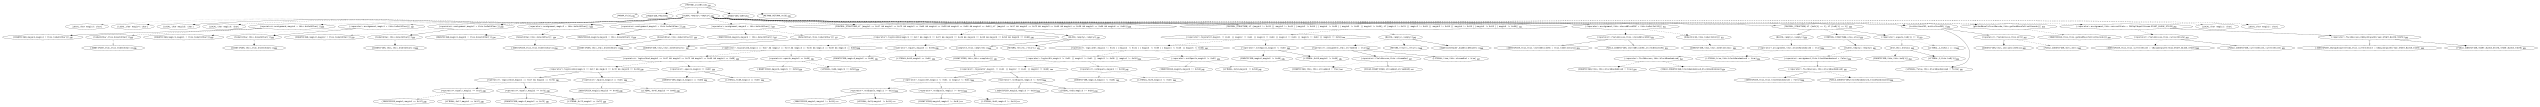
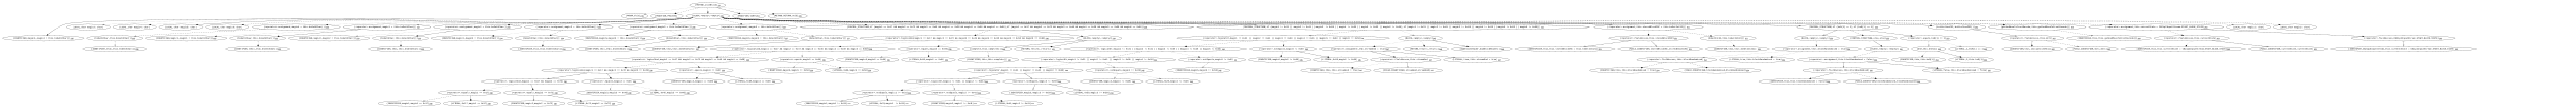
  digraph {
    fontname="Liberation Mono"
    node [fontname="Liberation Mono"]
    edge [arrowhead=onormal fontname="Liberation Mono" style=solid]
    n1 [label=<(METHOD,initBlock)<SUB>229</SUB>>]
    n2 [label=<(PARAM,this)<SUB>229</SUB>>]
    n3 [label=<(BLOCK,&lt;empty&gt;,&lt;empty&gt;)<SUB>229</SUB>>]
    n4 [label=<(MODIFIER,PRIVATE)>]
    n5 [label=<(MODIFIER,VIRTUAL)>]
    n6 [label=<(METHOD_RETURN,void)<SUB>229</SUB>>]
    n7 [label=<(LOCAL,char magic1: char)>]
    n8 [label=<(LOCAL,char magic2: char)>]
    n9 [label=<(LOCAL,char magic3: char)>]
    n10 [label=<(LOCAL,char magic4: char)>]
    n11 [label=<(LOCAL,char magic5: char)>]
    n12 [label=<(LOCAL,char magic6: char)>]
    n13 [label=<(&lt;operator&gt;.assignment,magic1 = this.bsGetUChar())<SUB>232</SUB>>]
    n14 [label=<(&lt;operator&gt;.assignment,magic2 = this.bsGetUChar())<SUB>233</SUB>>]
    n15 [label=<(&lt;operator&gt;.assignment,magic3 = this.bsGetUChar())<SUB>234</SUB>>]
    n16 [label=<(&lt;operator&gt;.assignment,magic4 = this.bsGetUChar())<SUB>235</SUB>>]
    n17 [label=<(&lt;operator&gt;.assignment,magic5 = this.bsGetUChar())<SUB>236</SUB>>]
    n18 [label=<(&lt;operator&gt;.assignment,magic6 = this.bsGetUChar())<SUB>237</SUB>>]
    n19 [label=<(CONTROL_STRUCTURE,if (magic1 == 0x17 &amp;&amp; magic2 == 0x72 &amp;&amp; magic3 == 0x45 &amp;&amp; magic4 == 0x38 &amp;&amp; magic5 == 0x50 &amp;&amp; magic6 == 0x90),if (magic1 == 0x17 &amp;&amp; magic2 == 0x72 &amp;&amp; magic3 == 0x45 &amp;&amp; magic4 == 0x38 &amp;&amp; magic5 == 0x50 &amp;&amp; magic6 == 0x90))<SUB>238</SUB>>]
    n20 [label=<(CONTROL_STRUCTURE,if (magic1 != 0x31 || magic2 != 0x41 || magic3 != 0x59 || magic4 != 0x26 || magic5 != 0x53 || magic6 != 0x59),if (magic1 != 0x31 || magic2 != 0x41 || magic3 != 0x59 || magic4 != 0x26 || magic5 != 0x53 || magic6 != 0x59))<SUB>244</SUB>>]
    n21 [label=<(&lt;operator&gt;.assignment,this.storedBlockCRC = this.bsGetInt32())<SUB>251</SUB>>]
    n22 [label=<(CONTROL_STRUCTURE,if (bsR(1) == 1),if (bsR(1) == 1))<SUB>253</SUB>>]
    n23 [label=<(getAndMoveToFrontDecode,this.getAndMoveToFrontDecode())<SUB>260</SUB>>]
    n24 [label=<(initialiseCRC,initialiseCRC())<SUB>262</SUB>>]
    n25 [label=<(&lt;operator&gt;.assignment,this.currentState = CBZip2InputStream.START_BLOCK_STATE)<SUB>263</SUB>>]
    n26 [label=<(IDENTIFIER,magic1,magic1 = this.bsGetUChar())<SUB>832</SUB>>]
    n27 [label=<(bsGetUChar,this.bsGetUChar())<SUB>232</SUB>>]
    n28 [label=<(IDENTIFIER,magic2,magic2 = this.bsGetUChar())<SUB>233</SUB>>]
    n29 [label=<(bsGetUChar,this.bsGetUChar())<SUB>233</SUB>>]
    n30 [label=<(IDENTIFIER,magic3,magic3 = this.bsGetUChar())<SUB>234</SUB>>]
    n31 [label=<(bsGetUChar,this.bsGetUChar())<SUB>234</SUB>>]
    n32 [label=<(IDENTIFIER,magic4,magic4 = this.bsGetUChar())<SUB>235</SUB>>]
    n33 [label=<(bsGetUChar,this.bsGetUChar())<SUB>235</SUB>>]
    n34 [label=<(IDENTIFIER,magic5,magic5 = this.bsGetUChar())<SUB>236</SUB>>]
    n35 [label=<(bsGetUChar,this.bsGetUChar())<SUB>236</SUB>>]
    n36 [label=<(IDENTIFIER,magic6,magic6 = this.bsGetUChar())<SUB>237</SUB>>]
    n37 [label=<(bsGetUChar,this.bsGetUChar())<SUB>237</SUB>>]
    n38 [label=<(&lt;operator&gt;.logicalAnd,magic1 == 0x17 &amp;&amp; magic2 == 0x72 &amp;&amp; magic3 == 0x45 &amp;&amp; magic4 == 0x38 &amp;&amp; magic5 == 0x50 &amp;&amp; magic6 == 0x90)<SUB>238</SUB>>]
    n39 [label=<(BLOCK,&lt;empty&gt;,&lt;empty&gt;)<SUB>239</SUB>>]
    n40 [label=<(&lt;operator&gt;.logicalOr,magic1 != 0x31 || magic2 != 0x41 || magic3 != 0x59 || magic4 != 0x26 || magic5 != 0x53 || magic6 != 0x59)<SUB>244</SUB>>]
    n41 [label=<(BLOCK,&lt;empty&gt;,&lt;empty&gt;)<SUB>245</SUB>>]
    n42 [label=<(&lt;operator&gt;.fieldAccess,this.storedBlockCRC)<SUB>251</SUB>>]
    n43 [label=<(bsGetInt32,this.bsGetInt32())<SUB>251</SUB>>]
    n44 [label=<(&lt;operator&gt;.equals,bsR(1) == 1)<SUB>253</SUB>>]
    n45 [label=<(BLOCK,&lt;empty&gt;,&lt;empty&gt;)<SUB>253</SUB>>]
    n46 [label=<(CONTROL_STRUCTURE,else,else)<SUB>255</SUB>>]
    n47 [label=<(IDENTIFIER,this,this.getAndMoveToFrontDecode())<SUB>260</SUB>>]
    n48 [label=<(&lt;operator&gt;.fieldAccess,this.mCrc)<SUB>262</SUB>>]
    n49 [label=<(&lt;operator&gt;.fieldAccess,this.currentState)<SUB>263</SUB>>]
    n50 [label=<(&lt;operator&gt;.fieldAccess,CBZip2InputStream.START_BLOCK_STATE)<SUB>263</SUB>>]
    n51 [label=<(IDENTIFIER,this,this.bsGetUChar())<SUB>232</SUB>>]
    n52 [label=<(IDENTIFIER,this,this.bsGetUChar())<SUB>233</SUB>>]
    n53 [label=<(IDENTIFIER,this,this.bsGetUChar())<SUB>234</SUB>>]
    n54 [label=<(IDENTIFIER,this,this.bsGetUChar())<SUB>235</SUB>>]
    n55 [label=<(IDENTIFIER,this,this.bsGetUChar())<SUB>236</SUB>>]
    n56 [label=<(IDENTIFIER,this,this.bsGetUChar())<SUB>237</SUB>>]
    n57 [label=<(&lt;operator&gt;.logicalAnd,magic1 == 0x17 &amp;&amp; magic2 == 0x72 &amp;&amp; magic3 == 0x45 &amp;&amp; magic4 == 0x38 &amp;&amp; magic5 == 0x50)<SUB>238</SUB>>]
    n58 [label=<(&lt;operator&gt;.equals,magic6 == 0x90)<SUB>239</SUB>>]
    n59 [label=<(complete,this.complete())<SUB>240</SUB>>]
    n60 [label=<(RETURN,return;,return;)<SUB>241</SUB>>]
    n61 [label=<(&lt;operator&gt;.logicalAnd,magic1 == 0x17 &amp;&amp; magic2 == 0x72 &amp;&amp; magic3 == 0x45 &amp;&amp; magic4 == 0x38)<SUB>238</SUB>>]
    n62 [label=<(&lt;operator&gt;.equals,magic5 == 0x50)<SUB>239</SUB>>]
    n63 [label=<(IDENTIFIER,magic6,magic6 == 0x90)<SUB>239</SUB>>]
    n64 [label=<(LITERAL,0x90,magic6 == 0x90)<SUB>239</SUB>>]
    n65 [label=<(&lt;operator&gt;.logicalAnd,magic1 == 0x17 &amp;&amp; magic2 == 0x72 &amp;&amp; magic3 == 0x45)<SUB>238</SUB>>]
    n66 [label=<(&lt;operator&gt;.equals,magic4 == 0x38)<SUB>239</SUB>>]
    n67 [label=<(IDENTIFIER,magic5,magic5 == 0x50)<SUB>239</SUB>>]
    n68 [label=<(LITERAL,0x50,magic5 == 0x50)<SUB>239</SUB>>]
    n69 [label=<(&lt;operator&gt;.logicalAnd,magic1 == 0x17 &amp;&amp; magic2 == 0x72)<SUB>238</SUB>>]
    n70 [label=<(&lt;operator&gt;.equals,magic3 == 0x45)<SUB>238</SUB>>]
    n71 [label=<(IDENTIFIER,magic4,magic4 == 0x38)<SUB>239</SUB>>]
    n72 [label=<(LITERAL,0x38,magic4 == 0x38)<SUB>239</SUB>>]
    n73 [label=<(&lt;operator&gt;.equals,magic1 == 0x17)<SUB>238</SUB>>]
    n74 [label=<(&lt;operator&gt;.equals,magic2 == 0x72)<SUB>238</SUB>>]
    n75 [label=<(IDENTIFIER,magic3,magic3 == 0x45)<SUB>238</SUB>>]
    n76 [label=<(LITERAL,0x45,magic3 == 0x45)<SUB>238</SUB>>]
    n77 [label=<(IDENTIFIER,magic1,magic1 == 0x17)<SUB>238</SUB>>]
    n78 [label=<(LITERAL,0x17,magic1 == 0x17)<SUB>238</SUB>>]
    n79 [label=<(IDENTIFIER,magic2,magic2 == 0x72)<SUB>238</SUB>>]
    n80 [label=<(LITERAL,0x72,magic2 == 0x72)<SUB>238</SUB>>]
    n81 [label=<(IDENTIFIER,this,this.complete())<SUB>240</SUB>>]
    n82 [label=<(&lt;operator&gt;.logicalOr,magic1 != 0x31 || magic2 != 0x41 || magic3 != 0x59 || magic4 != 0x26 || magic5 != 0x53)<SUB>244</SUB>>]
    n83 [label=<(&lt;operator&gt;.notEquals,magic6 != 0x59)<SUB>245</SUB>>]
    n84 [label=<(badBlockHeader,badBlockHeader())<SUB>246</SUB>>]
    n85 [label=<(&lt;operator&gt;.assignment,this.streamEnd = true)<SUB>247</SUB>>]
    n86 [label=<(RETURN,return;,return;)<SUB>248</SUB>>]
    n87 [label=<(&lt;operator&gt;.logicalOr,magic1 != 0x31 || magic2 != 0x41 || magic3 != 0x59 || magic4 != 0x26)<SUB>244</SUB>>]
    n88 [label=<(&lt;operator&gt;.notEquals,magic5 != 0x53)<SUB>245</SUB>>]
    n89 [label=<(IDENTIFIER,magic6,magic6 != 0x59)<SUB>245</SUB>>]
    n90 [label=<(LITERAL,0x59,magic6 != 0x59)<SUB>245</SUB>>]
    n91 [label=<(&lt;operator&gt;.logicalOr,magic1 != 0x31 || magic2 != 0x41 || magic3 != 0x59)<SUB>244</SUB>>]
    n92 [label=<(&lt;operator&gt;.notEquals,magic4 != 0x26)<SUB>245</SUB>>]
    n93 [label=<(IDENTIFIER,magic5,magic5 != 0x53)<SUB>245</SUB>>]
-   n94 [label=<(LITERAL,0x53,magic5 != 0x53)<SUB>245</SUB>>]
    n95 [label=<(&lt;operator&gt;.logicalOr,magic1 != 0x31 || magic2 != 0x41)<SUB>244</SUB>>]
    n96 [label=<(&lt;operator&gt;.notEquals,magic3 != 0x59)<SUB>244</SUB>>]
    n97 [label=<(IDENTIFIER,magic4,magic4 != 0x26)<SUB>245</SUB>>]
    n98 [label=<(LITERAL,0x26,magic4 != 0x26)<SUB>245</SUB>>]
    n99 [label=<(&lt;operator&gt;.notEquals,magic1 != 0x31)<SUB>244</SUB>>]
    n100 [label=<(&lt;operator&gt;.notEquals,magic2 != 0x41)<SUB>244</SUB>>]
    n101 [label=<(IDENTIFIER,magic3,magic3 != 0x59)<SUB>244</SUB>>]
    n102 [label=<(LITERAL,0x59,magic3 != 0x59)<SUB>244</SUB>>]
    n103 [label=<(IDENTIFIER,magic1,magic1 != 0x31)<SUB>244</SUB>>]
    n104 [label=<(LITERAL,0x31,magic1 != 0x31)<SUB>244</SUB>>]
    n105 [label=<(IDENTIFIER,magic2,magic2 != 0x41)<SUB>244</SUB>>]
    n106 [label=<(LITERAL,0x41,magic2 != 0x41)<SUB>244</SUB>>]
    n107 [label=<(&lt;operator&gt;.fieldAccess,this.streamEnd)<SUB>247</SUB>>]
    n108 [label=<(LITERAL,true,this.streamEnd = true)<SUB>247</SUB>>]
    n109 [label=<(IDENTIFIER,this,this.streamEnd = true)<SUB>247</SUB>>]
    n110 [label=<(FIELD_IDENTIFIER,streamEnd,streamEnd)<SUB>247</SUB>>]
    n111 [label=<(IDENTIFIER,this,this.storedBlockCRC = this.bsGetInt32())<SUB>251</SUB>>]
    n112 [label=<(FIELD_IDENTIFIER,storedBlockCRC,storedBlockCRC)<SUB>251</SUB>>]
    n113 [label=<(IDENTIFIER,this,this.bsGetInt32())<SUB>251</SUB>>]
    n114 [label=<(bsR,this.bsR(1))<SUB>253</SUB>>]
    n115 [label=<(LITERAL,1,bsR(1) == 1)<SUB>253</SUB>>]
    n116 [label=<(&lt;operator&gt;.assignment,this.blockRandomised = true)<SUB>254</SUB>>]
    n117 [label=<(BLOCK,&lt;empty&gt;,&lt;empty&gt;)<SUB>255</SUB>>]
    n118 [label=<(IDENTIFIER,this,this.bsR(1))<SUB>253</SUB>>]
    n119 [label=<(LITERAL,1,this.bsR(1))<SUB>253</SUB>>]
    n120 [label=<(&lt;operator&gt;.fieldAccess,this.blockRandomised)<SUB>254</SUB>>]
    n121 [label=<(LITERAL,true,this.blockRandomised = true)<SUB>254</SUB>>]
    n122 [label=<(IDENTIFIER,this,this.blockRandomised = true)<SUB>254</SUB>>]
    n123 [label=<(FIELD_IDENTIFIER,blockRandomised,blockRandomised)<SUB>254</SUB>>]
    n124 [label=<(&lt;operator&gt;.assignment,this.blockRandomised = false)<SUB>256</SUB>>]
    n125 [label=<(&lt;operator&gt;.fieldAccess,this.blockRandomised)<SUB>256</SUB>>]
    n126 [label=<(LITERAL,false,this.blockRandomised = false)<SUB>256</SUB>>]
    n127 [label=<(IDENTIFIER,this,this.blockRandomised = false)<SUB>256</SUB>>]
    n128 [label=<(FIELD_IDENTIFIER,blockRandomised,blockRandomised)<SUB>256</SUB>>]
    n129 [label=<(IDENTIFIER,this,initialiseCRC())<SUB>262</SUB>>]
    n130 [label=<(FIELD_IDENTIFIER,mCrc,mCrc)<SUB>262</SUB>>]
    n131 [label=<(IDENTIFIER,this,this.currentState = CBZip2InputStream.START_BLOCK_STATE)<SUB>263</SUB>>]
    n132 [label=<(FIELD_IDENTIFIER,currentState,currentState)<SUB>263</SUB>>]
    n133 [label=<(IDENTIFIER,CBZip2InputStream,this.currentState = CBZip2InputStream.START_BLOCK_STATE)<SUB>263</SUB>>]
-   n134 [label=<(FIELD_IDENTIFIER,START_BLOCK_STATE,START_BLOCK_STATE)<SUB>263</SUB>>]
    n1 -> n2 [style=dotted]
    n1 -> n3 [arrowhead=normal style=dashed]
    n1 -> n4 [arrowhead=diamond style=dashed]
    n1 -> n5 [arrowhead=diamond]
    n1 -> n6 [arrowhead=diamond style=dotted]
    n3 -> n7 [style=dashed]
    n3 -> n8 [arrowhead=normal style=dashed]
    n3 -> n9 [style=dotted]
    n3 -> n10 [arrowhead=normal style=dotted]
    n3 -> n11 [arrowhead=normal]
    n3 -> n12 [arrowhead=normal style=dashed]
    n3 -> n13 [style=dotted]
    n3 -> n14 [arrowhead=diamond style=dashed]
    n3 -> n15 [arrowhead=diamond]
    n3 -> n16 [arrowhead=normal style=dotted]
    n3 -> n17 [arrowhead=normal style=dotted]
    n3 -> n18 [arrowhead=normal style=dashed]
    n3 -> n19 [arrowhead=normal style=dashed]
    n3 -> n20
    n3 -> n21
    n3 -> n22
    n3 -> n23 [arrowhead=diamond style=dashed]
    n3 -> n24 [arrowhead=diamond]
    n3 -> n25 [arrowhead=normal style=dashed]
    n13 -> n26 [arrowhead=normal style=dotted]
    n13 -> n27 [arrowhead=diamond]
    n14 -> n28 [style=dotted]
    n14 -> n29 [arrowhead=normal]
    n15 -> n30 [arrowhead=diamond style=dotted]
    n15 -> n31 [arrowhead=normal style=dashed]
-   n16 -> n32 [arrowhead=normal]
+   n4 -> n32 [arrowhead=normal]
    n16 -> n33 [style=dashed]
    n17 -> n34 [arrowhead=normal]
    n17 -> n35 [arrowhead=normal style=dotted]
    n18 -> n36 [arrowhead=normal style=dashed]
    n18 -> n37 [style=dashed]
    n19 -> n38 [arrowhead=diamond style=dashed]
    n19 -> n39 [arrowhead=normal]
    n20 -> n40 [style=dashed]
    n20 -> n41 [style=dotted]
    n21 -> n42 [arrowhead=diamond style=dotted]
    n21 -> n43 [arrowhead=normal style=dashed]
    n22 -> n44 [arrowhead=diamond]
    n22 -> n45
    n22 -> n46 [arrowhead=normal style=dashed]
    n23 -> n47 [style=dashed]
    n24 -> n48
    n25 -> n49 [arrowhead=normal style=dashed]
    n25 -> n50 [arrowhead=normal]
    n27 -> n51 [arrowhead=diamond style=dotted]
    n29 -> n52 [arrowhead=diamond style=dotted]
    n31 -> n53 [arrowhead=diamond style=dotted]
    n33 -> n54 [style=dotted]
    n35 -> n55 [arrowhead=normal]
    n37 -> n56 [arrowhead=diamond]
    n38 -> n57 [arrowhead=normal style=dotted]
    n38 -> n58 [arrowhead=diamond style=dotted]
    n39 -> n59
    n39 -> n60 [arrowhead=diamond]
    n40 -> n82 [arrowhead=diamond style=dashed]
    n40 -> n83 [arrowhead=normal style=dotted]
    n41 -> n84 [arrowhead=normal]
    n41 -> n85 [arrowhead=diamond style=dotted]
    n41 -> n86 [arrowhead=diamond style=dotted]
    n42 -> n111
    n42 -> n112
    n43 -> n113 [arrowhead=normal style=dotted]
    n44 -> n114 [style=dotted]
    n44 -> n115 [style=dotted]
    n45 -> n116 [arrowhead=normal style=dotted]
    n46 -> n117 [arrowhead=normal]
    n48 -> n129 [arrowhead=diamond]
    n48 -> n130 [style=dashed]
    n49 -> n131 [arrowhead=diamond style=dotted]
    n49 -> n132
    n50 -> n133
-   n50 -> n134 [arrowhead=diamond]
    n57 -> n61 [arrowhead=normal style=dashed]
    n57 -> n62 [style=dotted]
    n58 -> n63 [style=dotted]
    n58 -> n64 [arrowhead=diamond style=dashed]
    n59 -> n81 [style=dashed]
    n61 -> n65 [arrowhead=normal style=dashed]
    n61 -> n66 [arrowhead=normal style=dotted]
    n62 -> n67 [style=dotted]
    n62 -> n68 [arrowhead=normal style=dashed]
    n65 -> n69
    n65 -> n70 [arrowhead=diamond]
    n66 -> n71 [arrowhead=diamond style=dotted]
    n66 -> n72
    n69 -> n73 [arrowhead=normal style=dotted]
    n69 -> n74 [arrowhead=diamond]
    n70 -> n75 [style=dotted]
    n70 -> n76 [style=dotted]
    n73 -> n77 [style=dashed]
    n73 -> n78 [arrowhead=diamond]
    n74 -> n79
    n74 -> n80 [arrowhead=normal]
    n82 -> n87 [style=dashed]
    n82 -> n88 [arrowhead=normal style=dotted]
    n83 -> n89 [arrowhead=diamond style=dashed]
    n83 -> n90 [arrowhead=diamond]
    n85 -> n107 [arrowhead=normal]
    n85 -> n108
    n87 -> n91 [arrowhead=normal style=dotted]
    n87 -> n92 [style=dashed]
    n88 -> n93 [style=dashed]
-   n88 -> n94 [style=dotted]
    n91 -> n95
    n91 -> n96
    n92 -> n97 [style=dotted]
    n92 -> n98 [style=dotted]
    n95 -> n99 [arrowhead=normal style=dotted]
    n95 -> n100 [style=dashed]
    n96 -> n101
    n96 -> n102
    n99 -> n103
    n99 -> n104 [arrowhead=normal]
    n100 -> n105
    n100 -> n106 [arrowhead=diamond style=dotted]
    n107 -> n109 [arrowhead=diamond style=dotted]
    n107 -> n110
    n114 -> n118 [arrowhead=normal style=dotted]
    n114 -> n119 [arrowhead=diamond]
    n116 -> n120 [style=dotted]
    n116 -> n121 [arrowhead=diamond style=dotted]
    n117 -> n124 [style=dashed]
    n120 -> n122 [arrowhead=diamond style=dashed]
    n120 -> n123 [arrowhead=diamond style=dashed]
    n124 -> n125
-   n24 -> n126 [arrowhead=diamond]
+   n124 -> n126 [arrowhead=diamond]
    n125 -> n127 [arrowhead=normal]
    n125 -> n128 [arrowhead=diamond style=dashed]
  }
